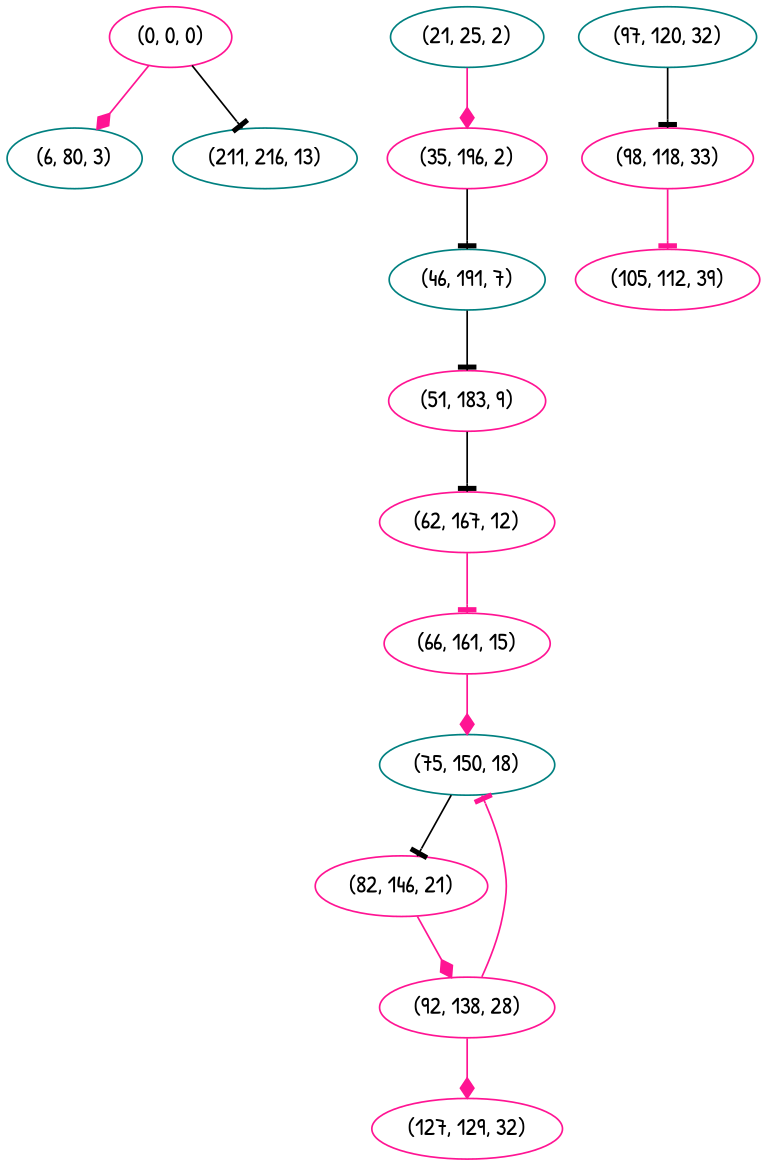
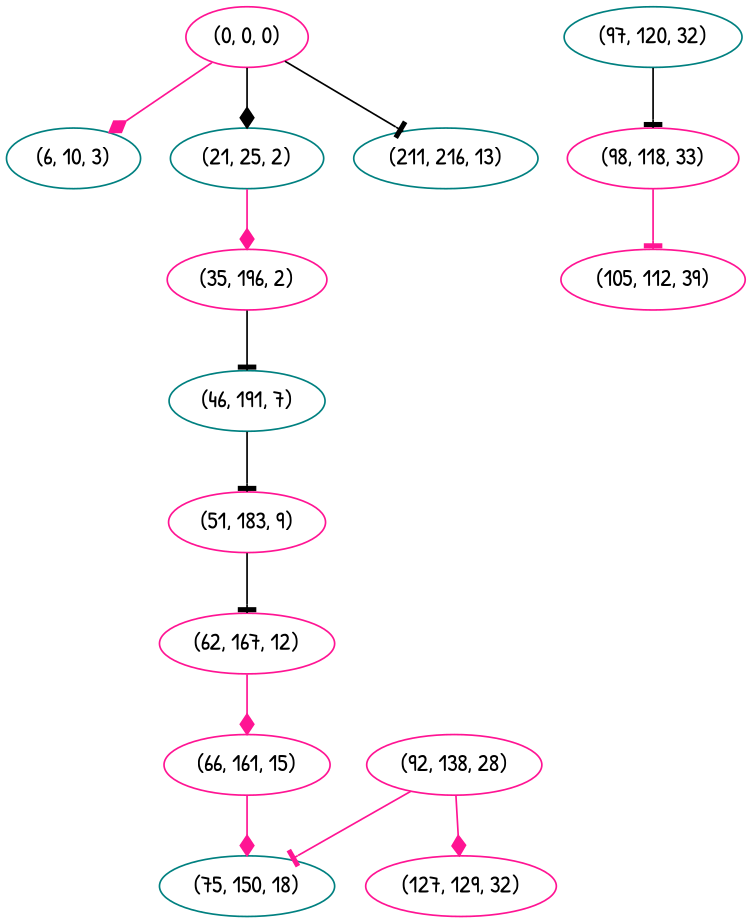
  digraph {
    fontname="Patrick Hand"
    node [color=deeppink fontname="Patrick Hand"]
    edge [arrowhead=tee color=deeppink fontname="Patrick Hand"]
-   "(6, 10, 3)" [color=teal label="(6, 80, 3)"]
+   "(6, 10, 3)" [color=teal]
    "(0, 0, 0)"
    "(21, 25, 2)" [color=teal]
    "(211, 216, 13)" [color=teal]
    "(35, 196, 2)"
    "(46, 191, 7)" [color=teal]
    "(51, 183, 9)"
    "(62, 167, 12)"
    "(66, 161, 15)"
    "(75, 150, 18)" [color=teal]
-   "(82, 146, 21)"
    "(92, 138, 28)"
    "(127, 129, 32)"
    "(97, 120, 32)" [color=teal]
    "(98, 118, 33)"
    "(105, 112, 39)"
    "(0, 0, 0)" -> "(6, 10, 3)" [arrowhead=diamond]
+   "(0, 0, 0)" -> "(21, 25, 2)" [arrowhead=diamond color=black]
    "(0, 0, 0)" -> "(211, 216, 13)" [color=black]
    "(21, 25, 2)" -> "(35, 196, 2)" [arrowhead=diamond]
    "(35, 196, 2)" -> "(46, 191, 7)" [color=black]
    "(46, 191, 7)" -> "(51, 183, 9)" [color=black]
    "(51, 183, 9)" -> "(62, 167, 12)" [color=black]
-   "(62, 167, 12)" -> "(66, 161, 15)"
+   "(62, 167, 12)" -> "(66, 161, 15)" [arrowhead=diamond]
    "(66, 161, 15)" -> "(75, 150, 18)" [arrowhead=diamond]
-   "(75, 150, 18)" -> "(82, 146, 21)" [color=black]
-   "(82, 146, 21)" -> "(92, 138, 28)" [arrowhead=diamond]
    "(92, 138, 28)" -> "(75, 150, 18)"
    "(92, 138, 28)" -> "(127, 129, 32)" [arrowhead=diamond]
    "(97, 120, 32)" -> "(98, 118, 33)" [color=black]
    "(98, 118, 33)" -> "(105, 112, 39)"
  }
